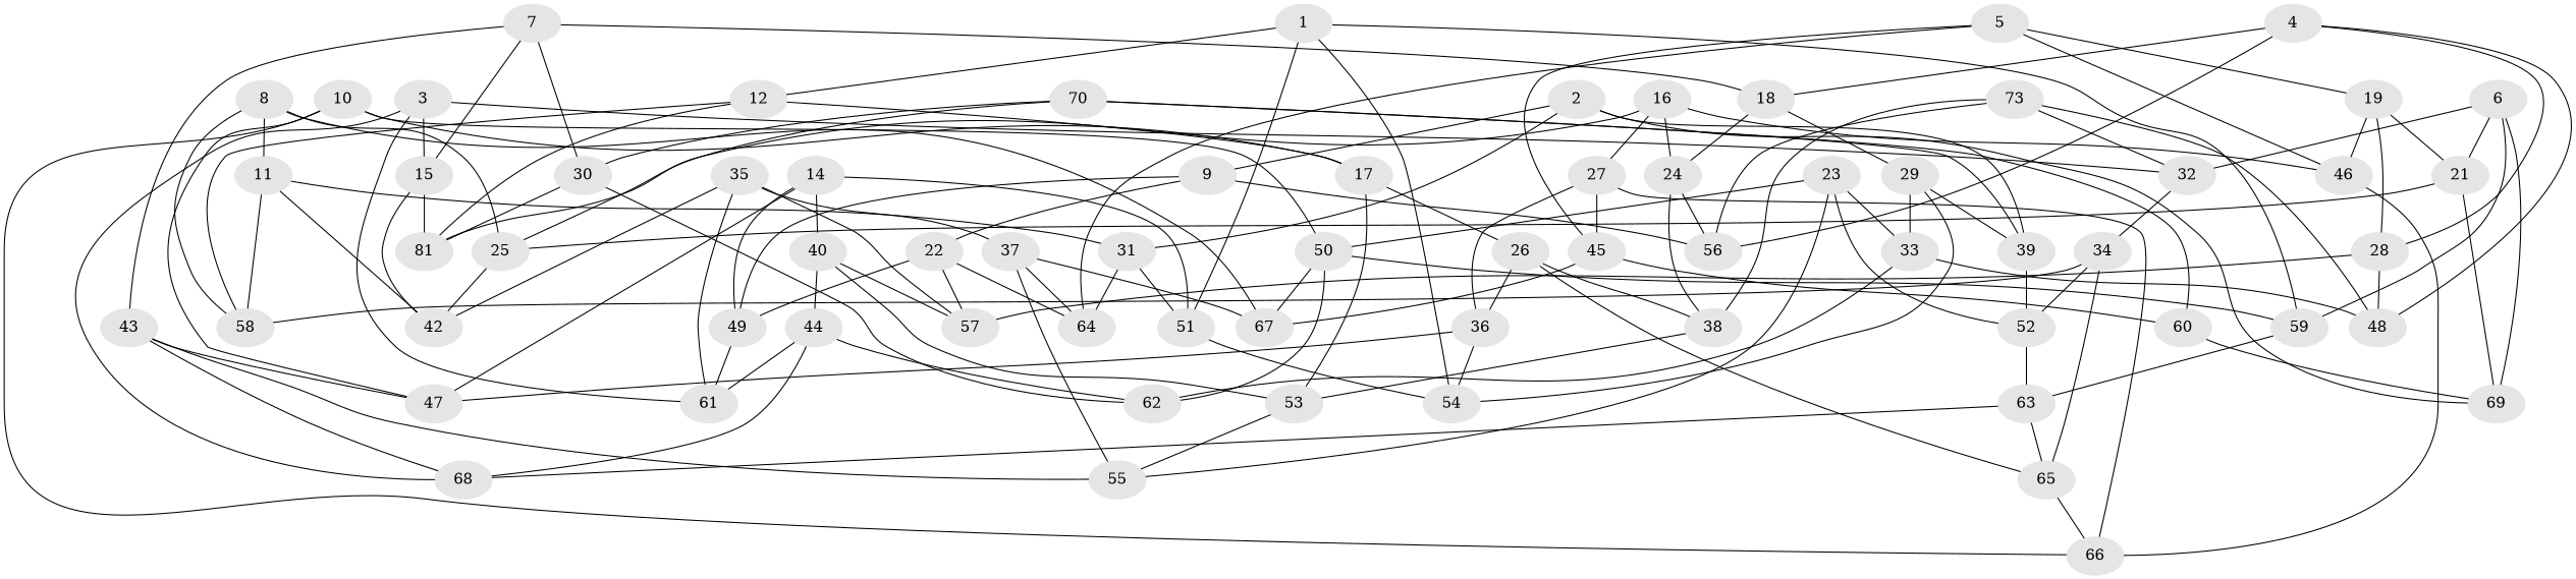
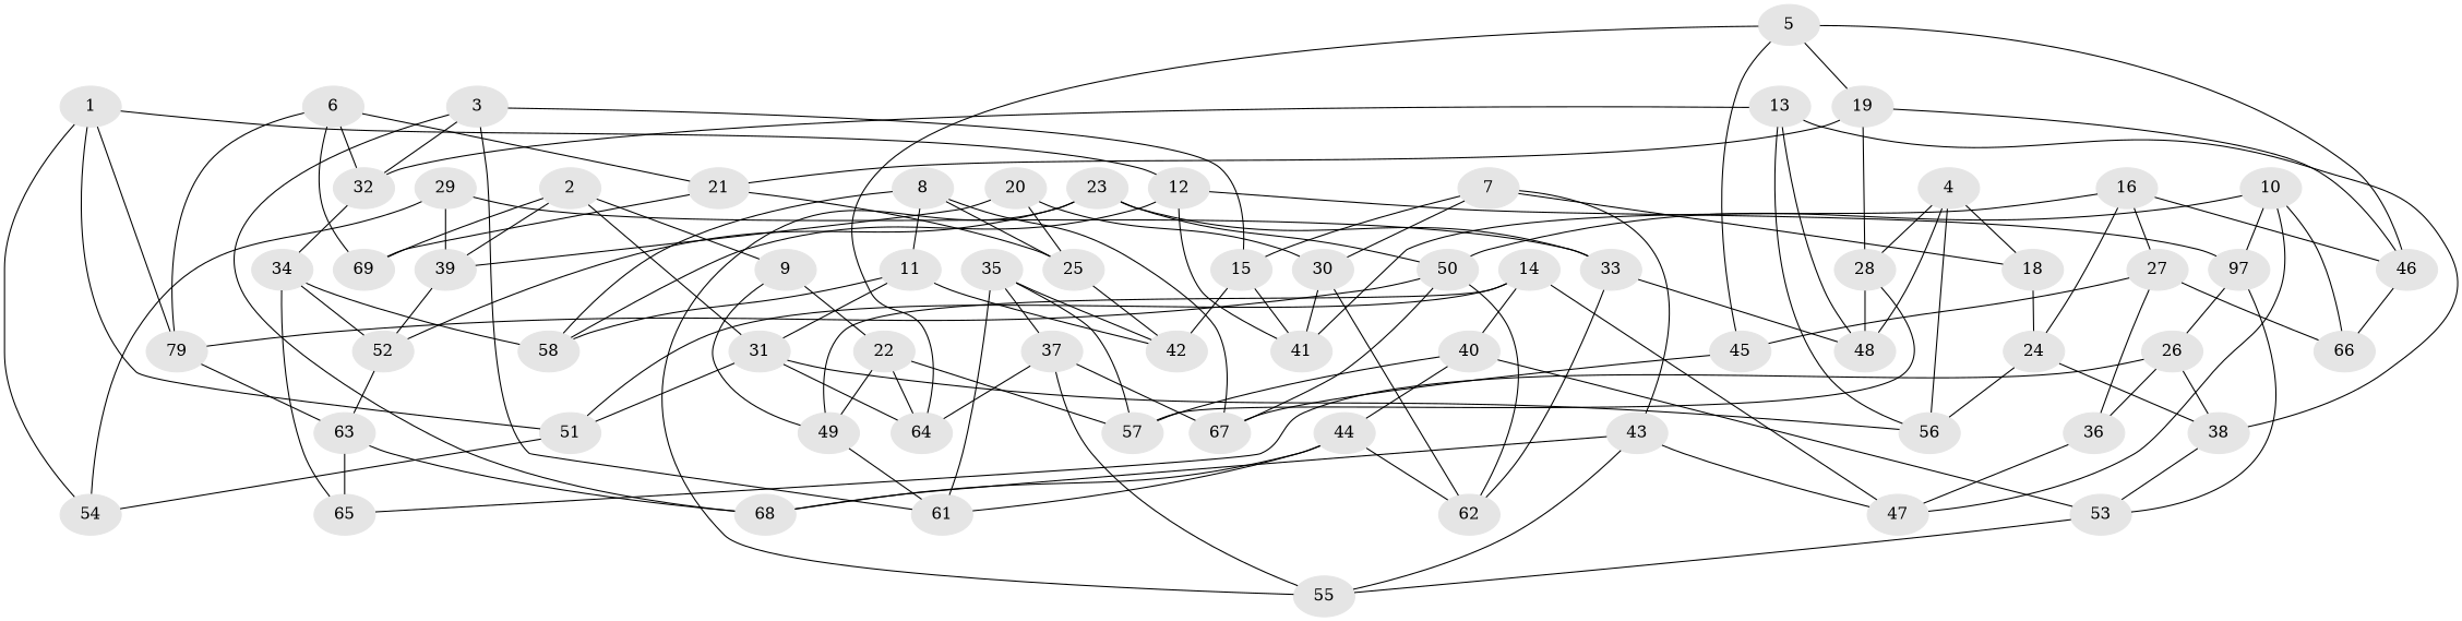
  graph {
    node [color=gray90 style=filled]
    1
    12
    51
    54
-   59
+   59 [label=79]
    58
-   17
-   41 [label=81]
+   17 [label=97]
+   41
    63
    2
    9
    31
    39
    69
    56
    22
    49
    64
    52
    3
    15
    32
    61
    68
    42
    34
    4
    18
    28
    48
    24
    29
    57
    5
    19
    45
    46
    21
    67
-   60
    66
    6
    25
    7
    30
    43
    62
    47
    55
    8
    11
    10
    50
    26
    53
-   13 [label=73]
+   13
    38
    14
    40
    44
    16
    27
    36
    65
    33
-   20 [label=70]
+   20
    23
    35
    37
    1 -- 12
    1 -- 51
    1 -- 54
    1 -- 59
    12 -- 58
    12 -- 17
    12 -- 41
    51 -- 54
    59 -- 63
    17 -- 26
    17 -- 53
    63 -- 68
    63 -- 65
    2 -- 9
    2 -- 31
    2 -- 39
    2 -- 69
-   9 -- 56
+   31 -- 56
    9 -- 22
    9 -- 49
    31 -- 51
    31 -- 64
    39 -- 52
    22 -- 49
    22 -- 64
    22 -- 57
    49 -- 61
    52 -- 63
    3 -- 15
    3 -- 32
    3 -- 61
    3 -- 68
    15 -- 41
    15 -- 42
    32 -- 34
    34 -- 58
    34 -- 52
    34 -- 65
    4 -- 56
    4 -- 18
    4 -- 28
    4 -- 48
    18 -- 24
-   18 -- 29
    28 -- 48
    28 -- 57
    24 -- 56
    24 -- 38
    29 -- 54
    29 -- 39
    29 -- 33
    5 -- 64
    5 -- 19
    5 -- 45
    5 -- 46
    19 -- 28
    19 -- 46
    19 -- 21
    45 -- 67
-   45 -- 60
    46 -- 66
    21 -- 69
    21 -- 25
-   60 -- 69
    6 -- 59
    6 -- 69
    6 -- 32
    6 -- 21
    25 -- 42
    7 -- 15
    7 -- 18
    7 -- 30
    7 -- 43
    30 -- 41
    30 -- 62
    43 -- 68
    43 -- 47
    43 -- 55
    8 -- 58
    8 -- 67
    8 -- 25
    8 -- 11
    11 -- 58
    11 -- 31
    11 -- 42
    10 -- 17
    10 -- 66
    10 -- 47
    10 -- 50
    50 -- 59
    50 -- 67
    50 -- 62
    26 -- 38
    26 -- 36
    26 -- 65
    53 -- 55
    13 -- 56
    13 -- 32
    13 -- 48
    13 -- 38
    38 -- 53
    14 -- 51
    14 -- 49
    14 -- 47
    14 -- 40
    40 -- 57
    40 -- 53
    40 -- 44
    44 -- 61
    44 -- 68
    44 -- 62
    16 -- 41
    16 -- 24
    16 -- 46
    16 -- 27
    27 -- 45
    27 -- 66
    27 -- 36
-   36 -- 54
    36 -- 47
-   65 -- 66
    33 -- 48
    33 -- 62
    20 -- 39
-   20 -- 60
    20 -- 25
    20 -- 30
    23 -- 52
    23 -- 55
    23 -- 50
    23 -- 33
    35 -- 61
    35 -- 42
    35 -- 57
    35 -- 37
    37 -- 64
    37 -- 67
    37 -- 55
  }
